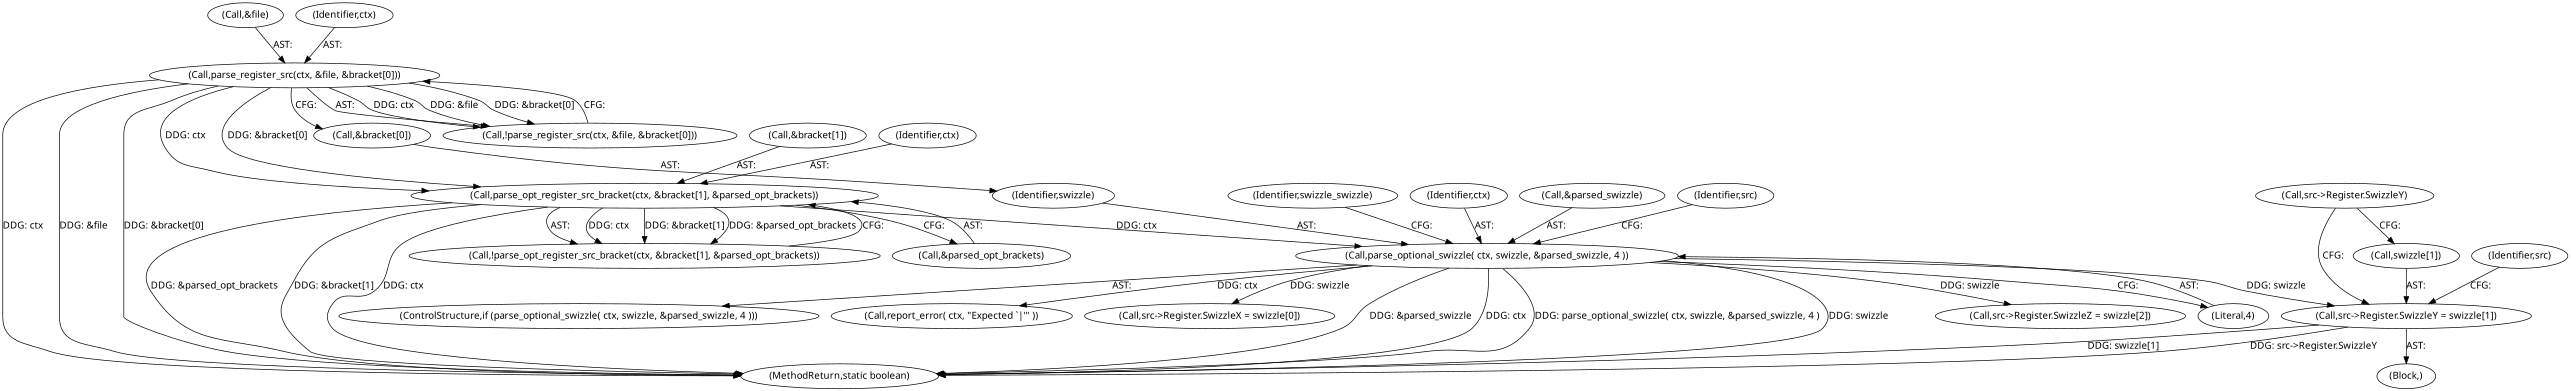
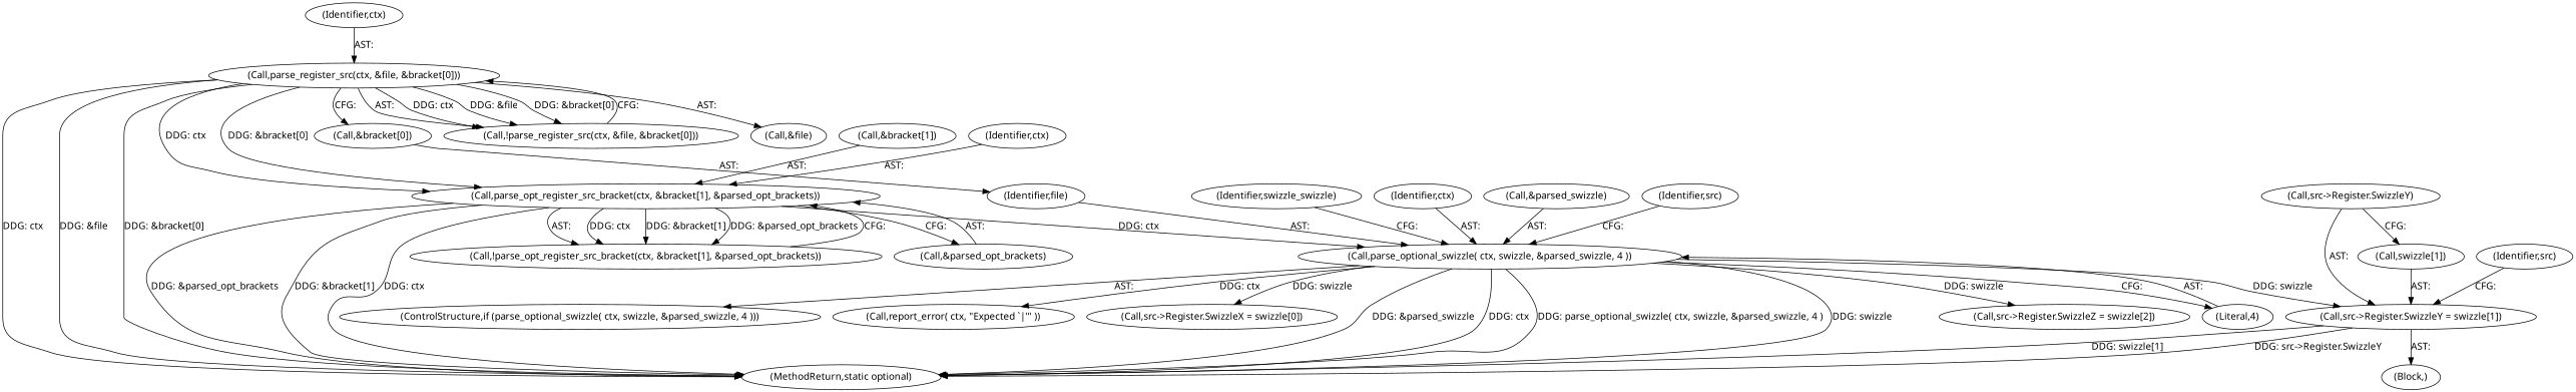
  digraph {
    fontname="Noto Sans"
    node [fontname="Noto Sans"]
    edge [fontname="Noto Sans"]
    n1 [label="(Call,src->Register.SwizzleY = swizzle[1])"]
-   n2 [label="(MethodReturn,static boolean)"]
+   n2 [label="(MethodReturn,static optional)"]
    n3 [label="(Block,)"]
    n4 [label="(Call,swizzle[1])"]
    n5 [label="(Call,parse_optional_swizzle( ctx, swizzle, &parsed_swizzle, 4 ))"]
    n6 [label="(Call,src->Register.SwizzleZ = swizzle[2])"]
    n7 [label="(Literal,4)"]
    n8 [label="(ControlStructure,if (parse_optional_swizzle( ctx, swizzle, &parsed_swizzle, 4 )))"]
    n9 [label="(Call,report_error( ctx, \"Expected `|'\" ))"]
    n10 [label="(Call,src->Register.SwizzleX = swizzle[0])"]
    n11 [label="(Call,parse_opt_register_src_bracket(ctx, &bracket[1], &parsed_opt_brackets))"]
    n12 [label="(Call,!parse_opt_register_src_bracket(ctx, &bracket[1], &parsed_opt_brackets))"]
    n13 [label="(Call,&parsed_opt_brackets)"]
    n14 [label="(Call,parse_register_src(ctx, &file, &bracket[0]))"]
    n15 [label="(Call,&bracket[0])"]
    n16 [label="(Call,!parse_register_src(ctx, &file, &bracket[0]))"]
-   n17 [label="(Identifier,swizzle)"]
+   n17 [label="(Identifier,file)"]
    n18 [label="(Identifier,swizzle_swizzle)"]
    n19 [label="(Call,src->Register.SwizzleY)"]
    n20 [label="(Identifier,ctx)"]
    n21 [label="(Call,&parsed_swizzle)"]
    n22 [label="(Call,&file)"]
    n23 [label="(Identifier,ctx)"]
    n24 [label="(Identifier,src)"]
    n25 [label="(Call,&bracket[1])"]
    n26 [label="(Identifier,src)"]
    n27 [label="(Identifier,ctx)"]
    n1 -> n2 [label="DDG: swizzle[1]"]
    n1 -> n2 [label="DDG: src->Register.SwizzleY"]
    n1 -> n3 [label="AST: "]
    n4 -> n1 [label="AST: "]
    n5 -> n1 [label="DDG: swizzle"]
    n5 -> n2 [label="DDG: &parsed_swizzle"]
    n5 -> n2 [label="DDG: ctx"]
    n5 -> n2 [label="DDG: parse_optional_swizzle( ctx, swizzle, &parsed_swizzle, 4 )"]
    n5 -> n2 [label="DDG: swizzle"]
    n5 -> n6 [label="DDG: swizzle"]
    n5 -> n7 [label="CFG: "]
    n5 -> n8 [label="AST: "]
    n5 -> n9 [label="DDG: ctx"]
    n5 -> n10 [label="DDG: swizzle"]
    n7 -> n5 [label="AST: "]
    n11 -> n2 [label="DDG: &parsed_opt_brackets"]
    n11 -> n2 [label="DDG: &bracket[1]"]
    n11 -> n2 [label="DDG: ctx"]
    n11 -> n5 [label="DDG: ctx"]
    n11 -> n12 [label="AST: "]
    n11 -> n12 [label="DDG: ctx"]
    n11 -> n12 [label="DDG: &bracket[1]"]
    n11 -> n12 [label="DDG: &parsed_opt_brackets"]
    n11 -> n13 [label="CFG: "]
    n12 -> n11 [label="CFG: "]
    n13 -> n11 [label="AST: "]
    n14 -> n2 [label="DDG: ctx"]
    n14 -> n2 [label="DDG: &file"]
    n14 -> n2 [label="DDG: &bracket[0]"]
    n14 -> n11 [label="DDG: ctx"]
    n14 -> n11 [label="DDG: &bracket[0]"]
    n14 -> n15 [label="CFG: "]
    n14 -> n16 [label="AST: "]
    n14 -> n16 [label="DDG: ctx"]
    n14 -> n16 [label="DDG: &file"]
    n14 -> n16 [label="DDG: &bracket[0]"]
    n15 -> n17 [label="AST: "]
    n16 -> n14 [label="CFG: "]
    n17 -> n5 [label="AST: "]
    n18 -> n5 [label="CFG: "]
-   n19 -> n1 [label="CFG: "]
+   n19 -> n1 [label="AST: "]
    n19 -> n4 [label="CFG: "]
    n20 -> n5 [label="AST: "]
    n21 -> n5 [label="AST: "]
-   n22 -> n14 [label="AST: "]
+   n14 -> n22 [label="AST: "]
    n23 -> n14 [label="AST: "]
    n24 -> n1 [label="CFG: "]
    n25 -> n11 [label="AST: "]
    n26 -> n5 [label="CFG: "]
    n27 -> n11 [label="AST: "]
  }
